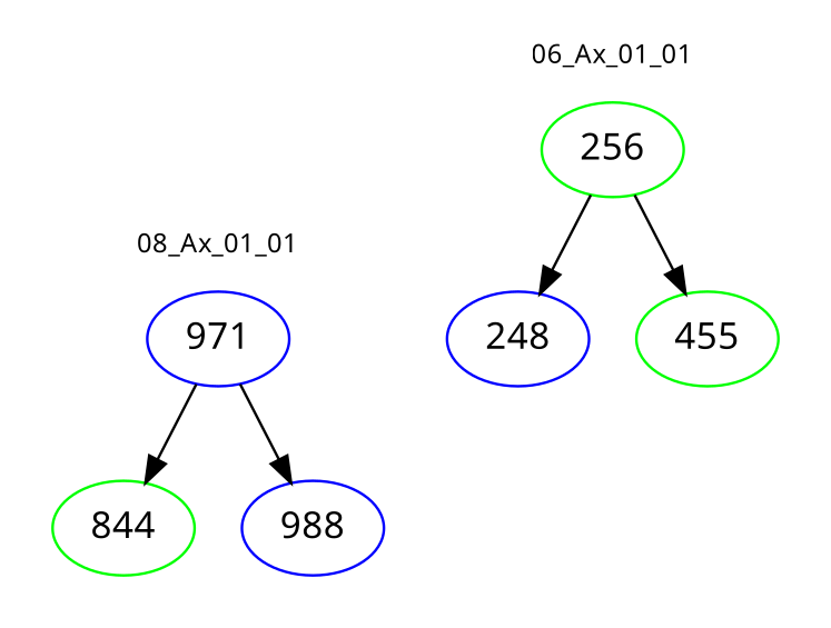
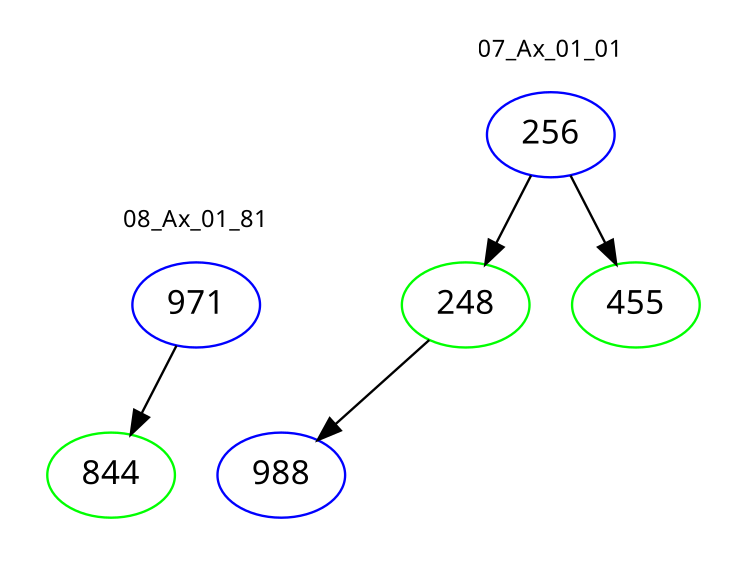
  digraph {
    fontname="Noto Sans"
    node [color=blue fontname="Noto Sans"]
    edge [color=black fontname="Noto Sans"]
    n1 [label=971]
    n2 [color=green label=844]
    n3 [label=988]
-   n4 [color=green label=256]
-   n5 [label=248]
+   n4 [label=256]
+   n5 [color=green label=248]
    n6 [color=green label=455]
    subgraph cluster_1 {
      color=white
      fontsize=10
-     label="08_Ax_01_01"
+     label="08_Ax_01_81"
      n1
      n2
      n3
    }
    subgraph cluster_2 {
      color=white
      fontsize=10
-     label="06_Ax_01_01"
+     label="07_Ax_01_01"
      n4
      n5
      n6
    }
    n1 -> n2
-   n1 -> n3
+   n5 -> n3
    n4 -> n5
    n4 -> n6
  }
